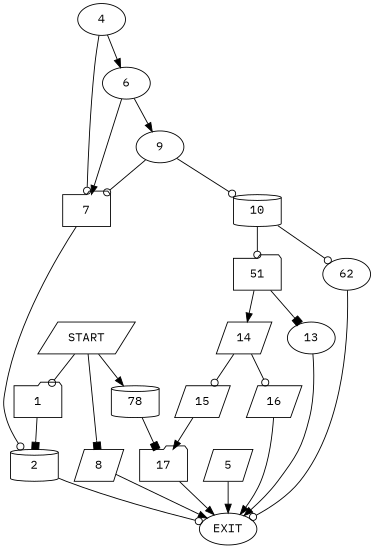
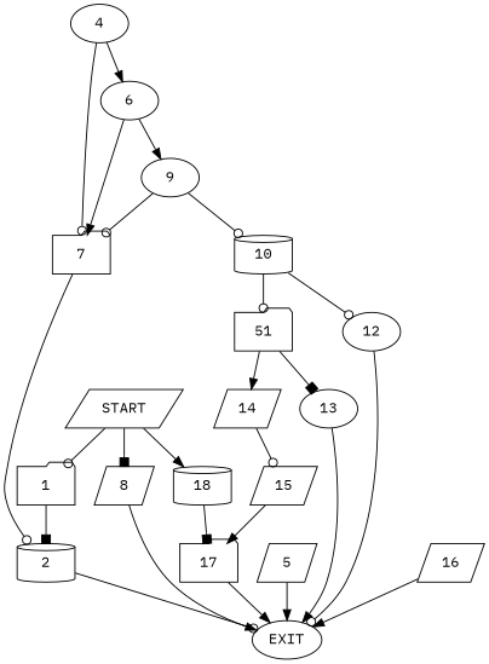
  digraph {
    fontname="IBM Plex Mono"
    node [fontname="IBM Plex Mono" shape=parallelogram]
    edge [arrowhead=odot fontname="IBM Plex Mono"]
    n1 [label=START]
    1 [shape=folder]
    8
-   18 [shape=cylinder label=78]
+   18 [shape=cylinder]
    2 [shape=cylinder]
    n6 [label=EXIT shape=ellipse]
    17 [shape=folder]
    4 [shape=ellipse]
    6 [shape=ellipse]
    7 [shape=folder]
    5
    9 [shape=ellipse]
    10 [shape=cylinder]
    n14 [label=51 shape=folder]
-   12 [shape=ellipse label=62]
+   12 [shape=ellipse]
    13 [shape=ellipse]
    14
    15
    16
    n1 -> 1
    n1 -> 8 [arrowhead=box]
    n1 -> 18 [arrowhead=normal]
    1 -> 2 [arrowhead=box]
    8 -> n6 [arrowhead=normal]
    18 -> 17 [arrowhead=box]
    2 -> n6
    17 -> n6 [arrowhead=normal]
    4 -> 6 [arrowhead=normal]
    4 -> 7
    6 -> 7 [arrowhead=normal]
    6 -> 9 [arrowhead=normal]
    7 -> 2
    5 -> n6 [arrowhead=normal]
    9 -> 7
    9 -> 10
    10 -> n14
    10 -> 12
    n14 -> 13 [arrowhead=box]
    n14 -> 14 [arrowhead=normal]
    12 -> n6
    13 -> n6 [arrowhead=normal]
    14 -> 15
-   14 -> 16
    15 -> 17 [arrowhead=normal]
    16 -> n6 [arrowhead=normal]
  }
